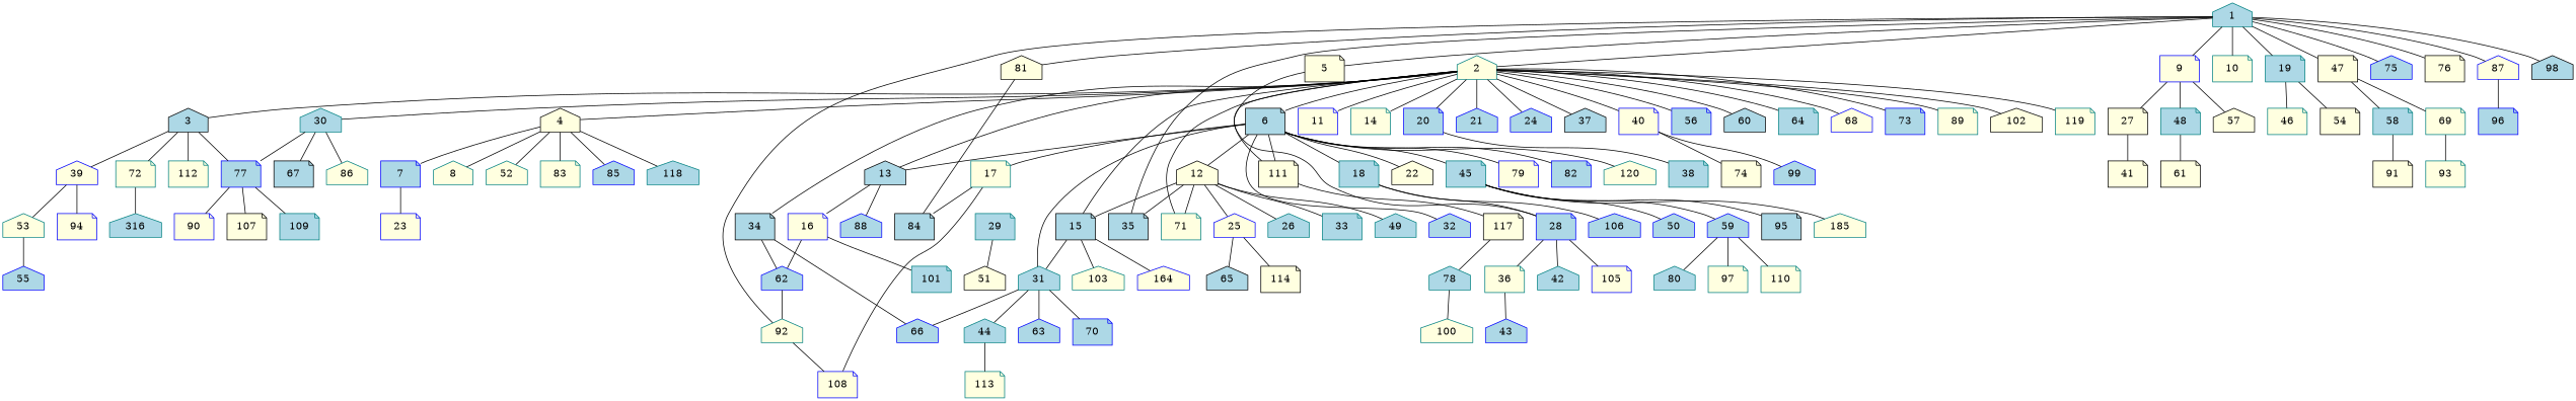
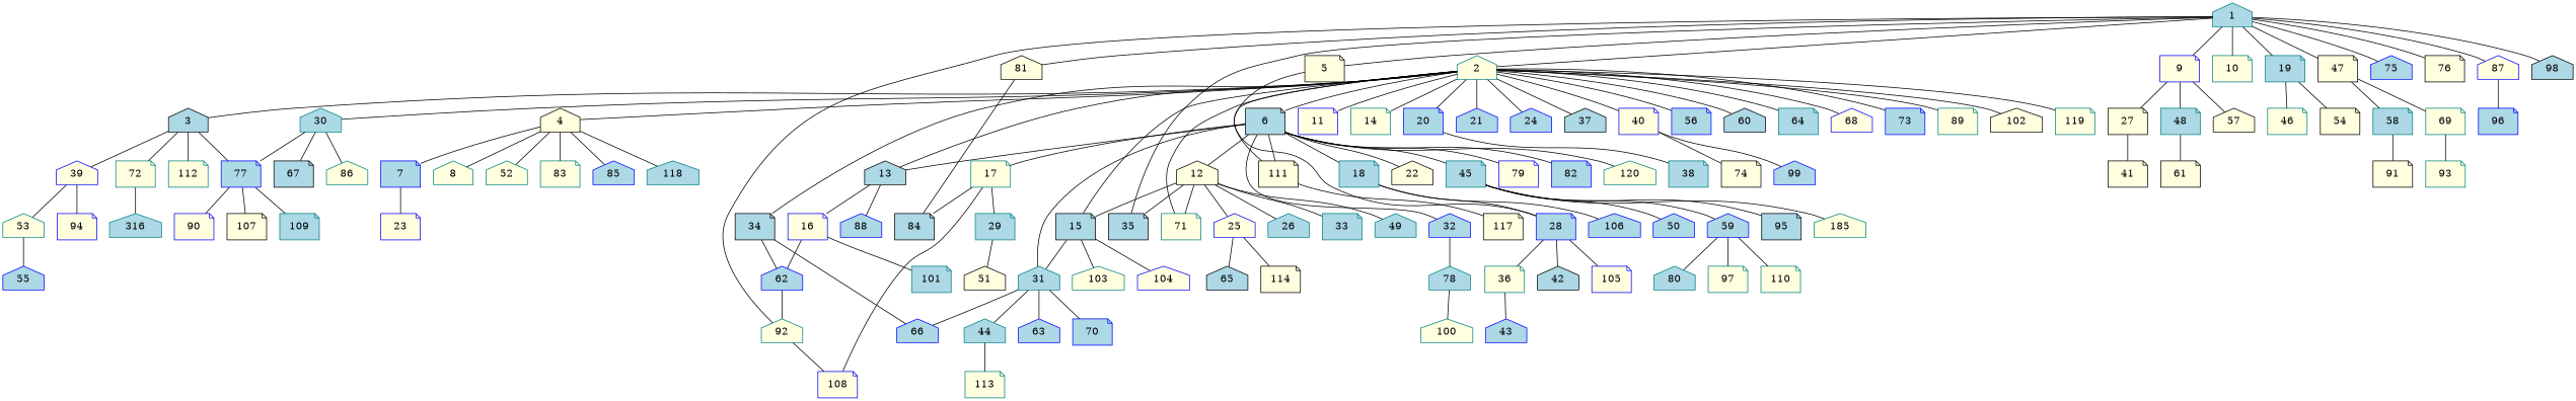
  graph {
    node [color=teal fillcolor=lightyellow shape=note style=filled]
    1 [fillcolor=lightblue shape=house]
    2 [shape=house]
    5 [color=black]
    9 [color=blue]
    10
    19 [fillcolor=lightblue]
    35 [color=black fillcolor=lightblue]
    47 [color=black]
    75 [color=blue fillcolor=lightblue shape=house]
    76 [color=black]
    81 [color=black shape=house]
    87 [color=blue shape=house]
    92 [shape=house]
    98 [color=black fillcolor=lightblue shape=house]
    3 [color=black fillcolor=lightblue shape=house]
    4 [color=black shape=house]
    6 [color=black fillcolor=lightblue]
    11 [color=blue]
    13 [color=black fillcolor=lightblue shape=house]
    14
    15 [color=black fillcolor=lightblue]
    20 [color=blue fillcolor=lightblue]
    21 [color=blue fillcolor=lightblue shape=house]
    24 [color=blue fillcolor=lightblue shape=house]
    30 [fillcolor=lightblue shape=house]
    34 [color=black fillcolor=lightblue]
    37 [color=black fillcolor=lightblue shape=house]
    40 [color=blue]
    56 [color=blue fillcolor=lightblue]
    60 [color=black fillcolor=lightblue shape=house]
    64 [fillcolor=lightblue]
    68 [color=blue shape=house]
    71
    73 [color=blue fillcolor=lightblue]
    89
    102 [color=black shape=house]
    111 [color=black]
    119
    28 [color=blue fillcolor=lightblue]
    27 [color=black]
    48 [fillcolor=lightblue]
    57 [color=black shape=house]
    46
    54 [color=black]
    58 [fillcolor=lightblue]
    69
    84 [color=black fillcolor=lightblue]
    96 [color=blue fillcolor=lightblue]
    108 [color=blue]
    39 [color=blue shape=house]
    72
    77 [color=blue fillcolor=lightblue]
    112
    7 [color=blue fillcolor=lightblue]
    8 [shape=house]
    52 [shape=house]
    83
    85 [color=blue fillcolor=lightblue shape=house]
    118 [fillcolor=lightblue shape=house]
    12 [color=black shape=house]
    17
    18 [fillcolor=lightblue]
    22 [color=black shape=house]
    31 [fillcolor=lightblue shape=house]
    32 [color=blue fillcolor=lightblue shape=house]
    45 [fillcolor=lightblue]
    79 [color=blue]
    82 [color=blue fillcolor=lightblue]
    120 [shape=house]
    16 [color=blue]
    88 [color=blue fillcolor=lightblue shape=house]
    103 [shape=house]
-   104 [color=blue shape=house label=164]
+   104 [color=blue shape=house]
    38 [fillcolor=lightblue]
    67 [color=black fillcolor=lightblue]
    86 [shape=house]
    62 [color=blue fillcolor=lightblue shape=house]
    66 [color=blue fillcolor=lightblue shape=house]
    74 [color=black]
    99 [color=blue fillcolor=lightblue shape=house]
    117 [color=black]
    53 [shape=house]
    94 [color=blue]
    n84 [fillcolor=lightblue label=316 shape=house]
    90 [color=blue]
    107 [color=black]
    109 [fillcolor=lightblue]
    23 [color=blue]
    36
-   42 [fillcolor=lightblue shape=house]
+   42 [color=black fillcolor=lightblue shape=house]
    105 [color=blue]
    25 [color=blue shape=house]
    26 [fillcolor=lightblue shape=house]
    33 [fillcolor=lightblue]
    49 [fillcolor=lightblue shape=house]
    29 [fillcolor=lightblue]
    106 [color=blue fillcolor=lightblue shape=house]
    44 [fillcolor=lightblue shape=house]
    63 [color=blue fillcolor=lightblue shape=house]
    70 [color=blue fillcolor=lightblue]
    78 [fillcolor=lightblue shape=house]
    50 [color=blue fillcolor=lightblue shape=house]
    59 [color=blue fillcolor=lightblue shape=house]
    95 [color=black fillcolor=lightblue]
    n105 [label=185 shape=house]
    41 [color=black]
    61 [color=black]
    65 [color=black fillcolor=lightblue shape=house]
    114 [color=black]
    101 [fillcolor=lightblue]
    51 [color=black shape=house]
    43 [color=blue fillcolor=lightblue shape=house]
    113
    100 [shape=house]
    55 [color=blue fillcolor=lightblue shape=house]
    80 [fillcolor=lightblue shape=house]
    97
    110
    91 [color=black]
    93
    1 -- 2
    1 -- 5
    1 -- 9
    1 -- 10
    1 -- 19
    1 -- 35
    1 -- 47
    1 -- 75
    1 -- 76
    1 -- 81
    1 -- 87
    1 -- 92
    1 -- 98
    2 -- 3
    2 -- 4
    2 -- 6
    2 -- 11
    2 -- 13
    2 -- 14
    2 -- 15
    2 -- 20
    2 -- 21
    2 -- 24
    2 -- 30
    2 -- 34
    2 -- 37
    2 -- 40
    2 -- 56
    2 -- 60
    2 -- 64
    2 -- 68
    2 -- 71
    2 -- 73
    2 -- 89
    2 -- 102
    2 -- 111
    2 -- 119
    5 -- 28
    9 -- 27
    9 -- 48
    9 -- 57
    19 -- 46
    19 -- 54
    47 -- 58
    47 -- 69
    81 -- 84
    87 -- 96
    92 -- 108
    3 -- 39
    3 -- 72
    3 -- 77
    3 -- 112
    4 -- 7
    4 -- 8
    4 -- 52
    4 -- 83
    4 -- 85
    4 -- 118
    6 -- 13
    6 -- 111
    6 -- 12
    6 -- 17
    6 -- 18
    6 -- 22
    6 -- 31
    6 -- 32
    6 -- 45
    6 -- 79
    6 -- 82
    6 -- 120
    13 -- 16
    13 -- 88
    15 -- 31
    15 -- 103
    15 -- 104
    20 -- 38
    30 -- 77
    30 -- 67
    30 -- 86
    34 -- 62
    34 -- 66
    40 -- 74
    40 -- 99
    111 -- 117
    28 -- 36
    28 -- 42
    28 -- 105
    27 -- 41
    48 -- 61
    58 -- 91
    69 -- 93
    39 -- 53
    39 -- 94
    72 -- n84
    77 -- 90
    77 -- 107
    77 -- 109
    7 -- 23
    12 -- 35
    12 -- 15
    12 -- 71
    12 -- 25
    12 -- 26
    12 -- 33
    12 -- 49
    17 -- 84
    17 -- 108
+   17 -- 29
    18 -- 28
    18 -- 106
    31 -- 66
    31 -- 44
    31 -- 63
    31 -- 70
-   117 -- 78
+   32 -- 78
    45 -- 50
    45 -- 59
    45 -- 95
    45 -- n105
    16 -- 62
    16 -- 101
    62 -- 92
    53 -- 55
    36 -- 43
    25 -- 65
    25 -- 114
    29 -- 51
    44 -- 113
    78 -- 100
    59 -- 80
    59 -- 97
    59 -- 110
  }
